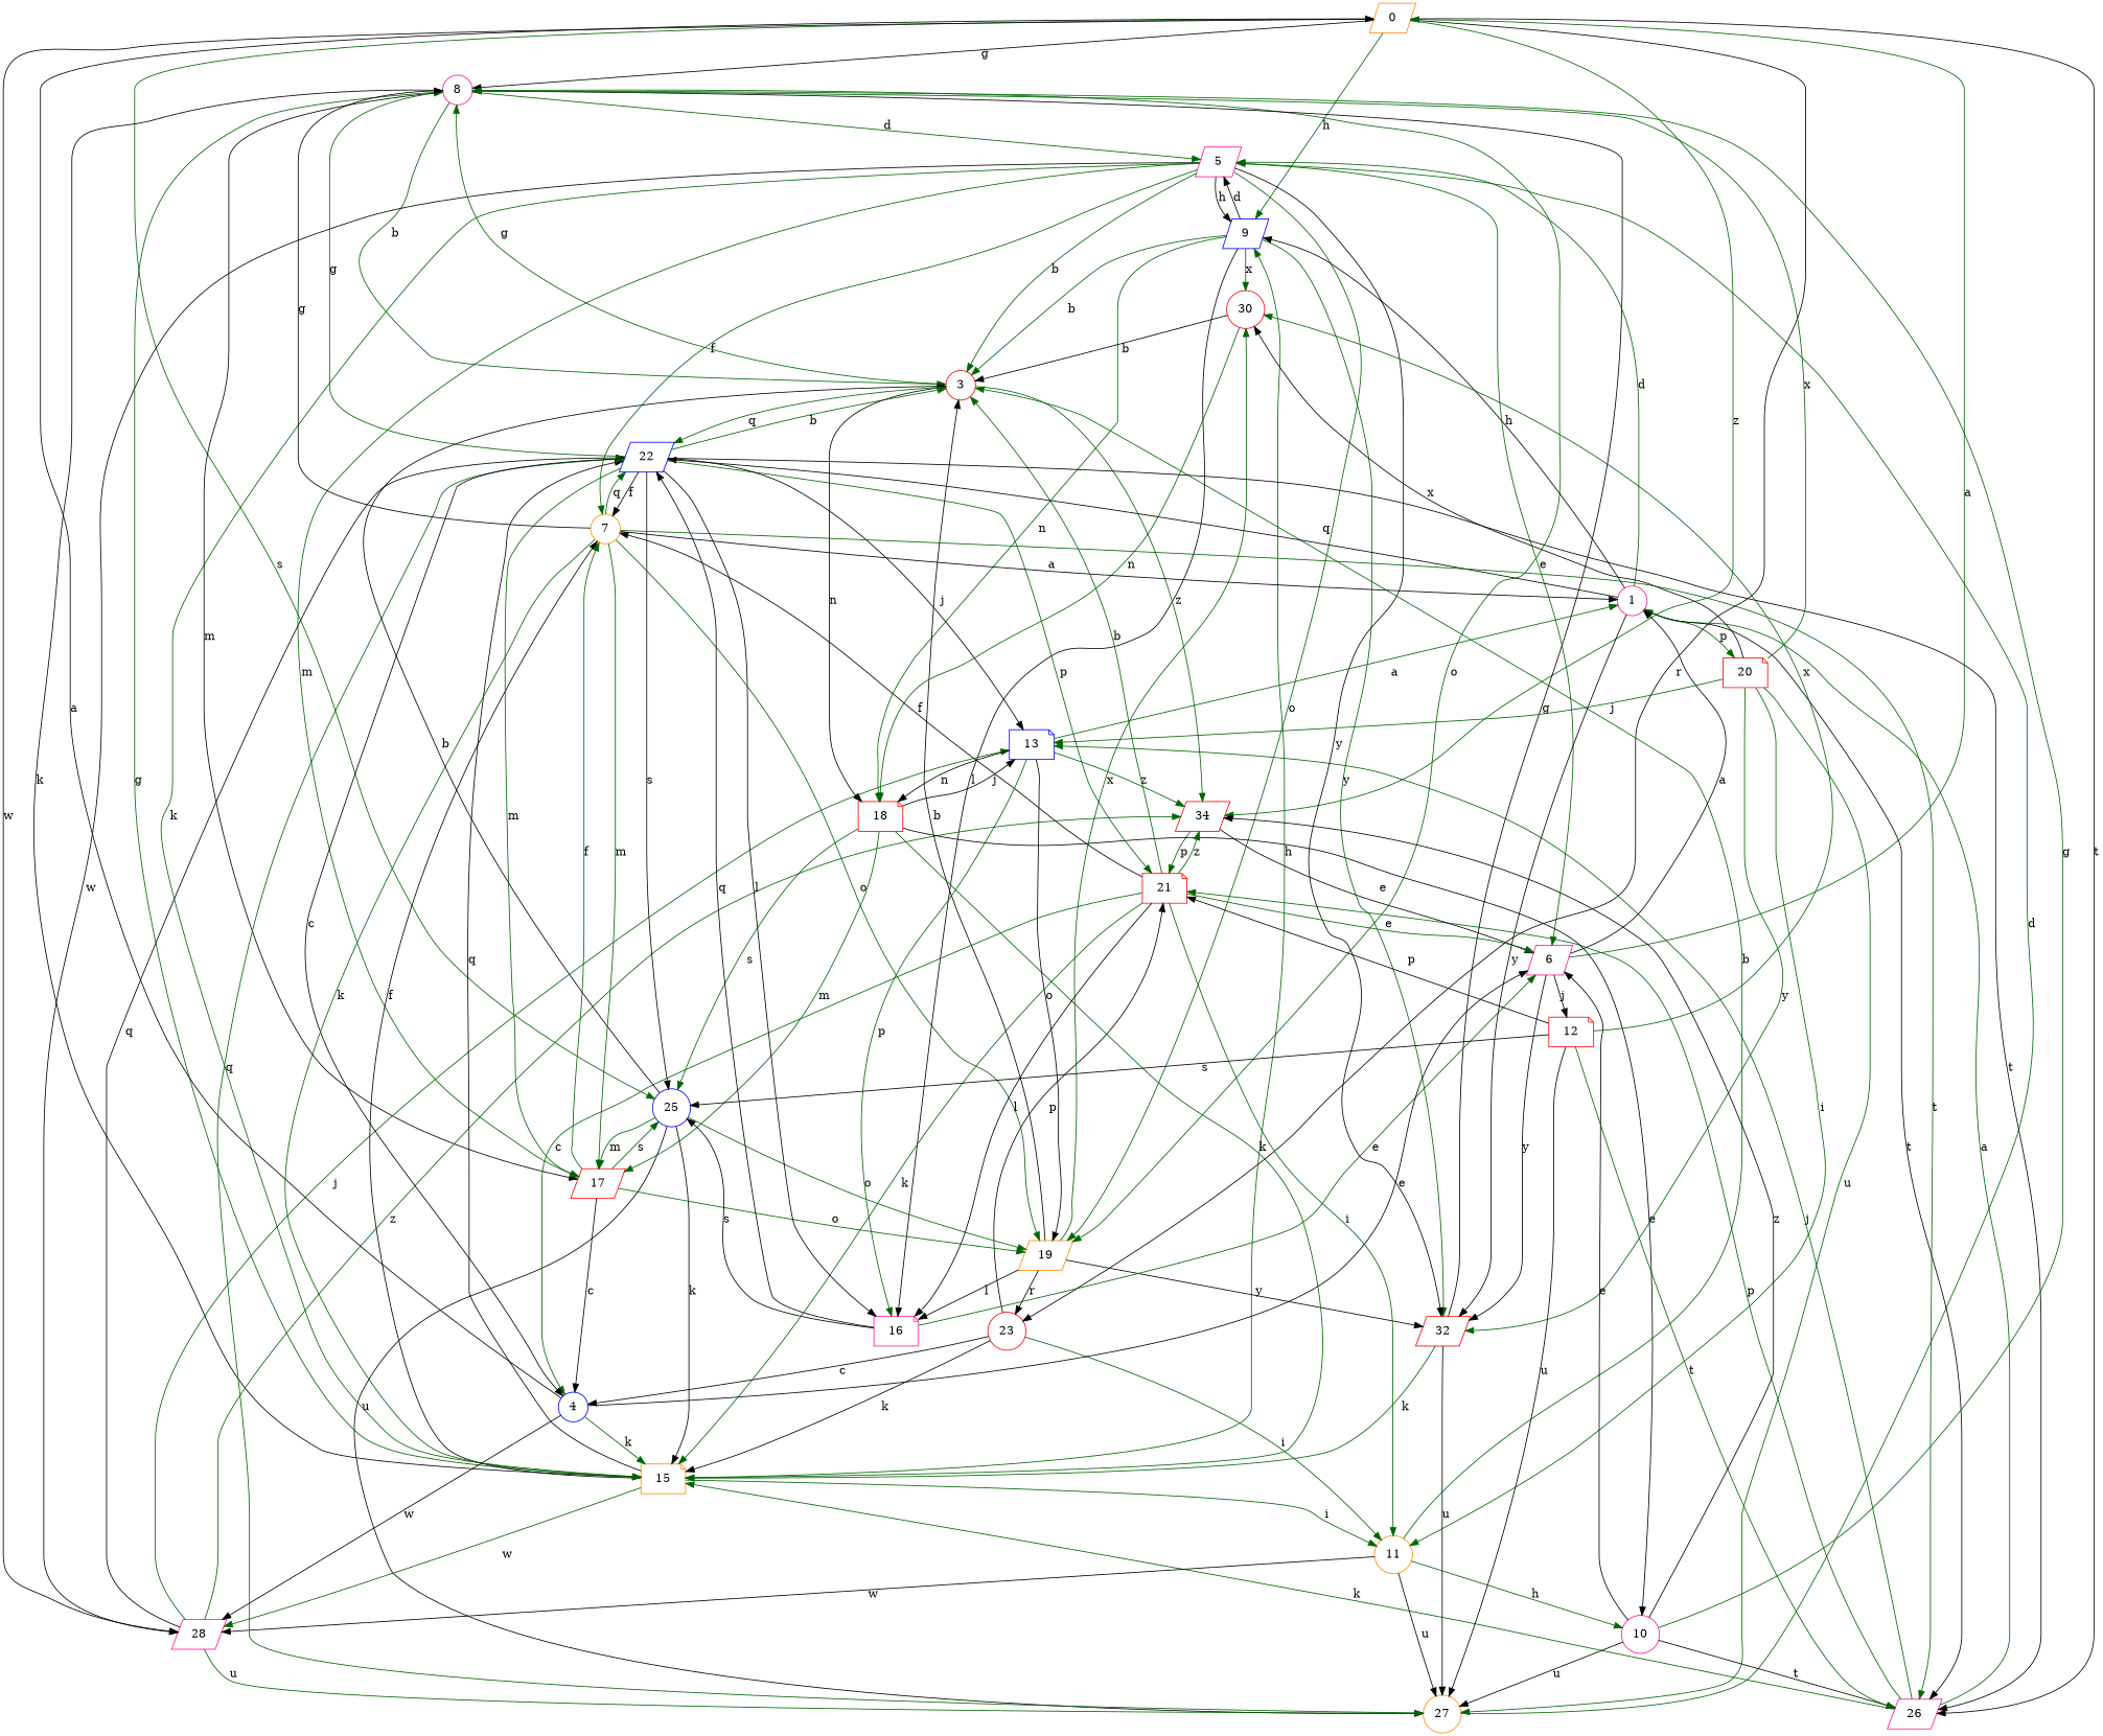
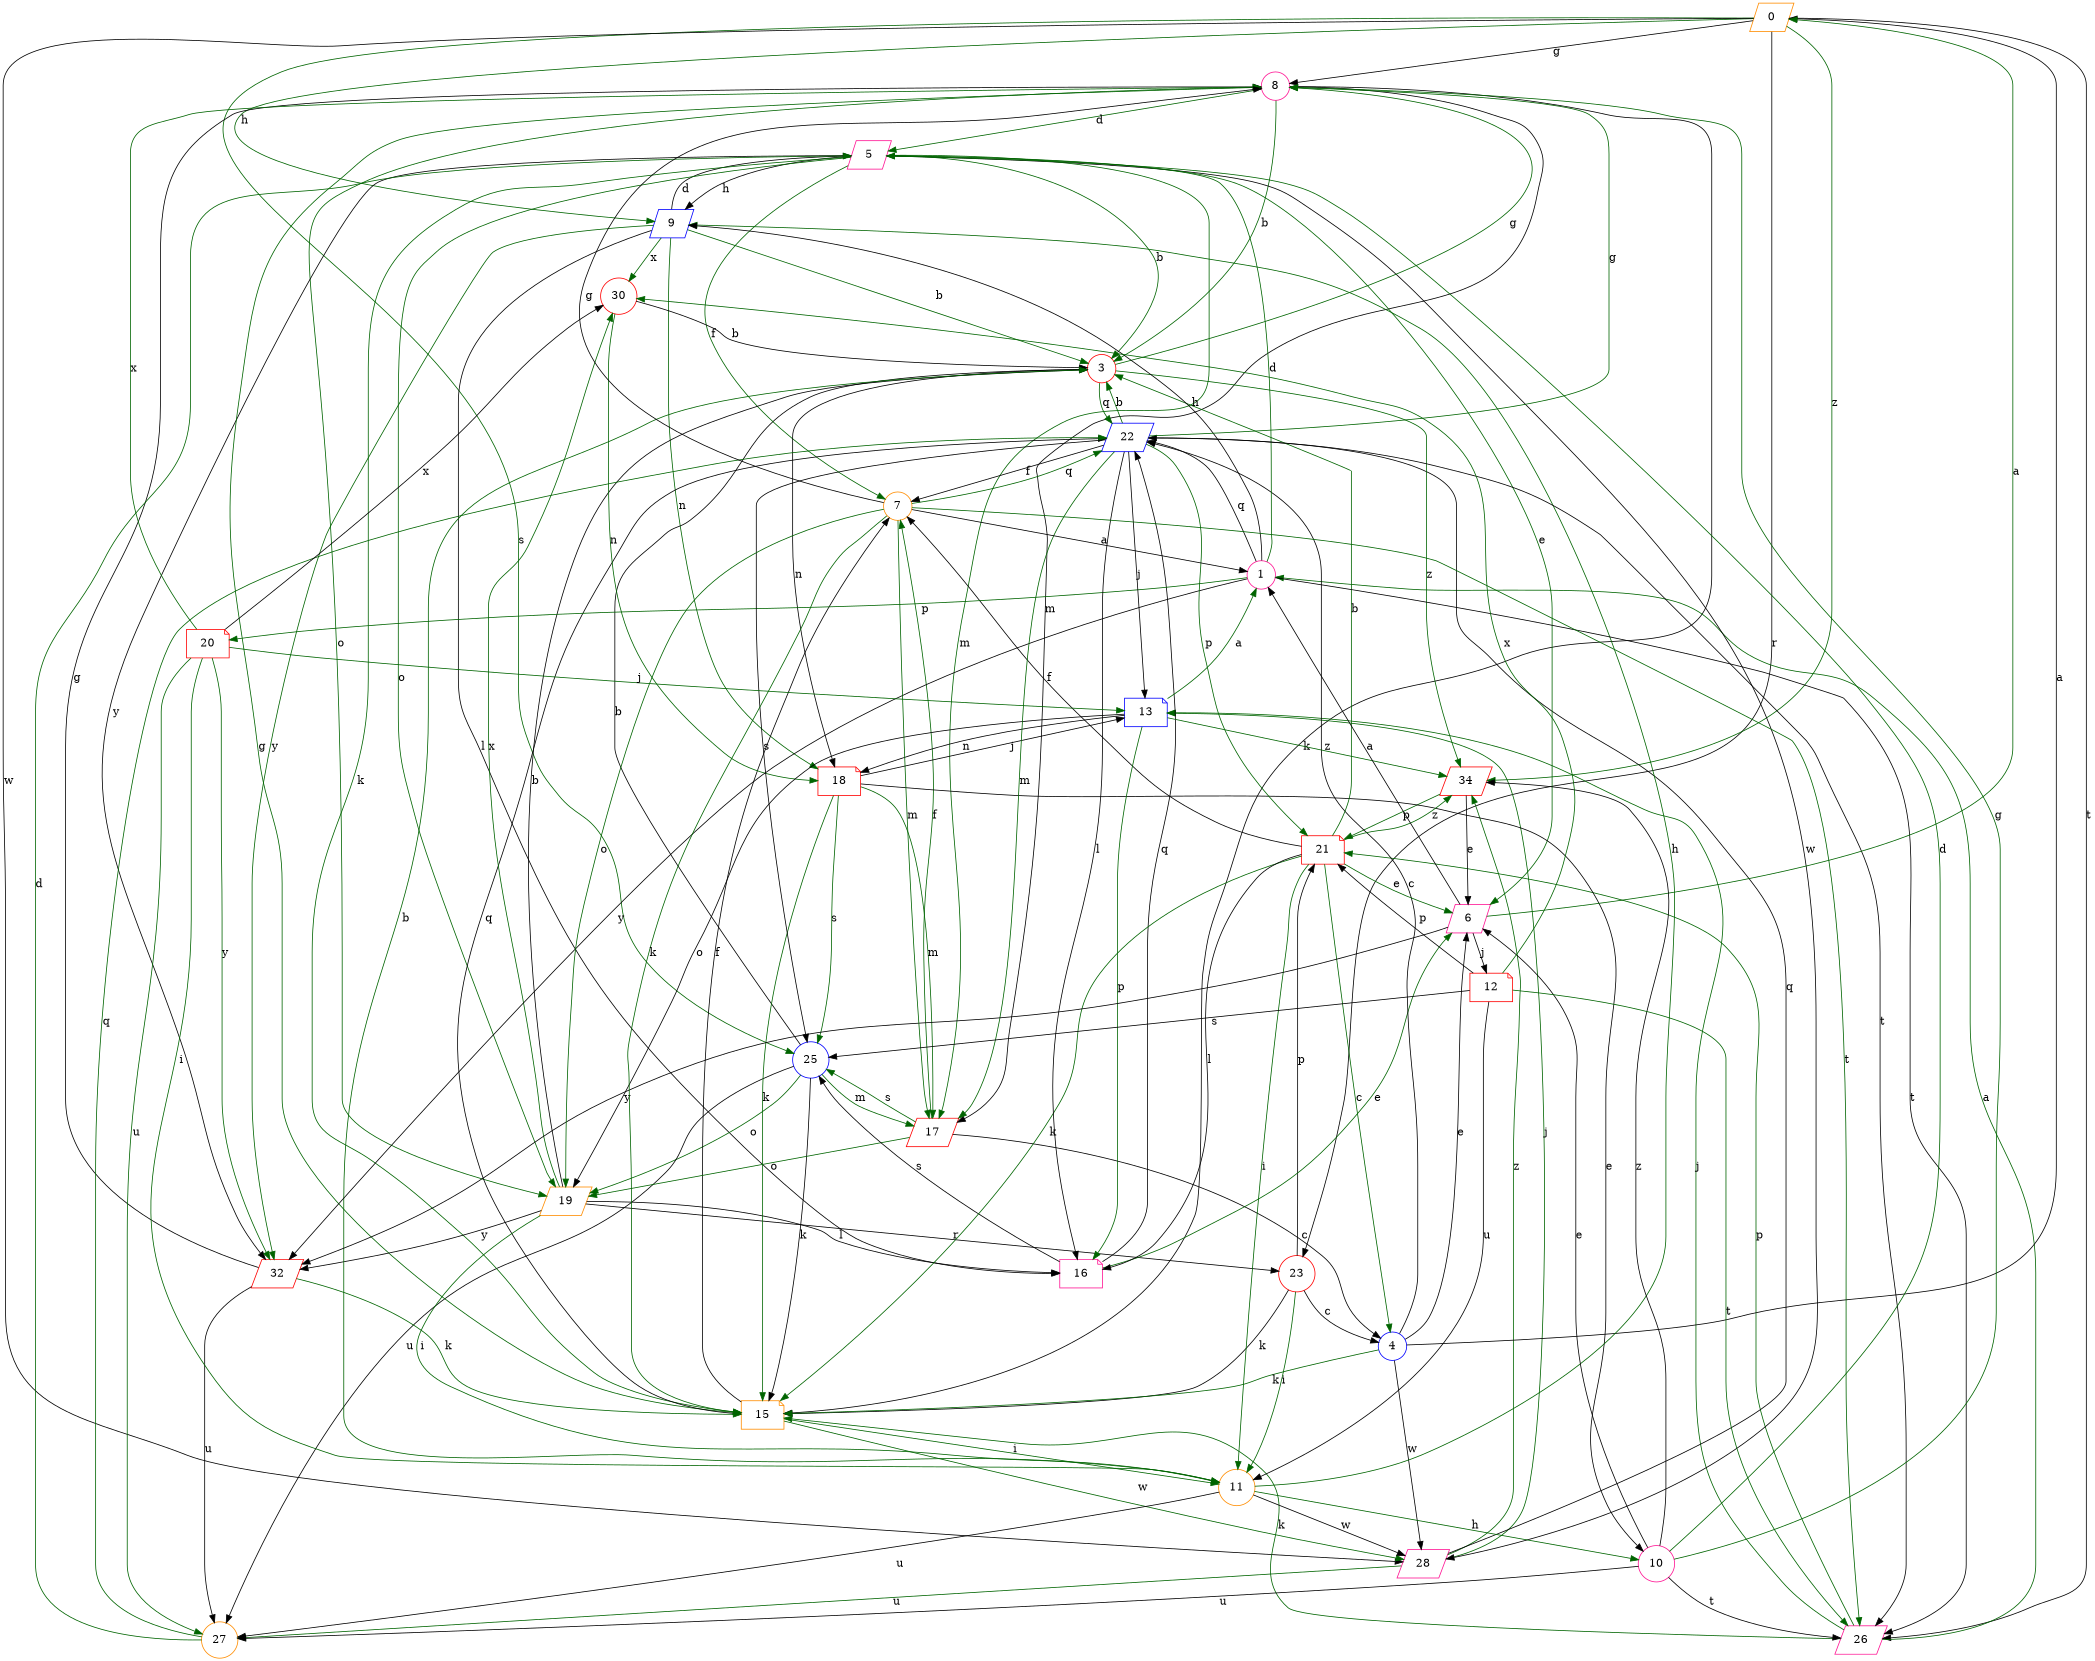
  strict digraph {
    node [color=red shape=parallelogram]
    edge [color=darkgreen]
    0 [color=darkorange]
    8 [color=deeppink shape=circle]
    9 [color=blue]
    23 [shape=circle]
    25 [color=blue shape=circle]
    26 [color=deeppink]
    28 [color=deeppink]
    34
    5 [color=deeppink]
    3 [shape=circle]
    15 [color=darkorange shape=note]
    17
    19 [color=darkorange]
    32
    18 [shape=note]
    16 [color=deeppink shape=note]
    30 [shape=circle]
    4 [color=blue shape=circle]
    11 [color=darkorange shape=circle]
    21 [shape=note]
    27 [color=darkorange shape=circle]
    1 [color=deeppink shape=circle]
    13 [color=blue shape=note]
    22 [color=blue]
    6 [color=deeppink]
    20 [shape=note]
    7 [color=darkorange shape=circle]
    10 [color=deeppink shape=circle]
    12 [shape=note]
    0 -> 8 [color=black label=g]
    0 -> 9 [label=h]
    0 -> 23 [color=black label=r]
    0 -> 25 [label=s]
    0 -> 26 [color=black label=t]
    0 -> 28 [color=black label=w]
    0 -> 34 [label=z]
    8 -> 5 [label=d]
    8 -> 3 [label=b]
    8 -> 15 [color=black label=k]
    8 -> 17 [color=black label=m]
    8 -> 19 [label=o]
    9 -> 5 [color=black label=d]
    9 -> 3 [label=b]
    9 -> 32 [label=y]
    9 -> 18 [label=n]
    9 -> 16 [color=black label=l]
    9 -> 30 [label=x]
    23 -> 15 [color=black label=k]
    23 -> 4 [color=black label=c]
    23 -> 11 [label=i]
    23 -> 21 [color=black label=p]
    25 -> 3 [color=black label=b]
    25 -> 15 [color=black label=k]
    25 -> 17 [label=m]
    25 -> 19 [label=o]
    25 -> 27 [color=black label=u]
    26 -> 15 [label=k]
    26 -> 21 [label=p]
    26 -> 1 [label=a]
    26 -> 13 [label=j]
    28 -> 34 [label=z]
    28 -> 27 [label=u]
    28 -> 13 [label=j]
    28 -> 22 [color=black label=q]
    34 -> 21 [label=p]
    34 -> 6 [color=black label=e]
    5 -> 9 [color=black label=h]
    5 -> 28 [color=black label=w]
    5 -> 3 [label=b]
    5 -> 15 [label=k]
    5 -> 17 [label=m]
    5 -> 19 [label=o]
    5 -> 32 [color=black label=y]
    5 -> 6 [label=e]
    5 -> 7 [label=f]
    3 -> 8 [label=g]
    3 -> 34 [label=z]
    3 -> 18 [color=black label=n]
    3 -> 22 [label=q]
    15 -> 8 [label=g]
    15 -> 28 [label=w]
    15 -> 11 [label=i]
    15 -> 22 [color=black label=q]
    15 -> 7 [color=black label=f]
    17 -> 25 [label=s]
    17 -> 19 [label=o]
    17 -> 4 [color=black label=c]
    17 -> 7 [label=f]
    19 -> 23 [color=black label=r]
    19 -> 3 [color=black label=b]
    19 -> 32 [color=black label=y]
    19 -> 16 [color=black label=l]
    19 -> 30 [label=x]
+   19 -> 11 [label=i]
    32 -> 8 [color=black label=g]
    32 -> 15 [label=k]
    32 -> 27 [color=black label=u]
    18 -> 25 [label=s]
    18 -> 15 [label=k]
    18 -> 17 [label=m]
    18 -> 13 [color=black label=j]
    18 -> 10 [color=black label=e]
    16 -> 25 [color=black label=s]
    16 -> 22 [color=black label=q]
    16 -> 6 [label=e]
    30 -> 3 [color=black label=b]
    30 -> 18 [label=n]
    4 -> 0 [color=black label=a]
    4 -> 28 [color=black label=w]
    4 -> 15 [label=k]
    4 -> 6 [color=black label=e]
-   15 -> 9 [label=h]
+   11 -> 9 [label=h]
    11 -> 28 [color=black label=w]
    11 -> 3 [label=b]
    11 -> 27 [color=black label=u]
    11 -> 10 [label=h]
    21 -> 34 [label=z]
    21 -> 3 [label=b]
    21 -> 15 [label=k]
    21 -> 16 [color=black label=l]
    21 -> 4 [label=c]
    21 -> 11 [label=i]
    21 -> 6 [label=e]
    21 -> 7 [color=black label=f]
    27 -> 5 [label=d]
    27 -> 22 [label=q]
    1 -> 9 [color=black label=h]
    1 -> 26 [color=black label=t]
    1 -> 5 [label=d]
    1 -> 32 [color=black label=y]
    1 -> 22 [color=black label=q]
    1 -> 20 [label=p]
    13 -> 34 [label=z]
    13 -> 19 [color=black label=o]
    13 -> 18 [color=black label=n]
    13 -> 16 [label=p]
    13 -> 1 [label=a]
    22 -> 8 [label=g]
    22 -> 25 [color=black label=s]
    22 -> 26 [color=black label=t]
    22 -> 3 [label=b]
    22 -> 17 [label=m]
    22 -> 16 [color=black label=l]
-   22 -> 4 [color=black label=c]
+   4 -> 22 [color=black label=c]
    22 -> 21 [label=p]
    22 -> 13 [color=black label=j]
    22 -> 7 [color=black label=f]
    6 -> 0 [label=a]
    6 -> 32 [color=black label=y]
    6 -> 1 [color=black label=a]
    6 -> 12 [color=black label=j]
    20 -> 8 [label=x]
    20 -> 32 [label=y]
    20 -> 30 [color=black label=x]
    20 -> 11 [label=i]
    20 -> 27 [label=u]
    20 -> 13 [label=j]
    7 -> 8 [color=black label=g]
    7 -> 26 [label=t]
    7 -> 15 [label=k]
    7 -> 17 [label=m]
    7 -> 19 [label=o]
    7 -> 1 [color=black label=a]
    7 -> 22 [label=q]
    10 -> 8 [label=g]
    10 -> 26 [color=black label=t]
    10 -> 34 [color=black label=z]
+   10 -> 5 [label=d]
    10 -> 27 [color=black label=u]
    10 -> 6 [color=black label=e]
    12 -> 25 [color=black label=s]
    12 -> 26 [label=t]
    12 -> 30 [label=x]
    12 -> 21 [color=black label=p]
-   12 -> 27 [color=black label=u]
+   12 -> 11 [color=black label=u]
  }
